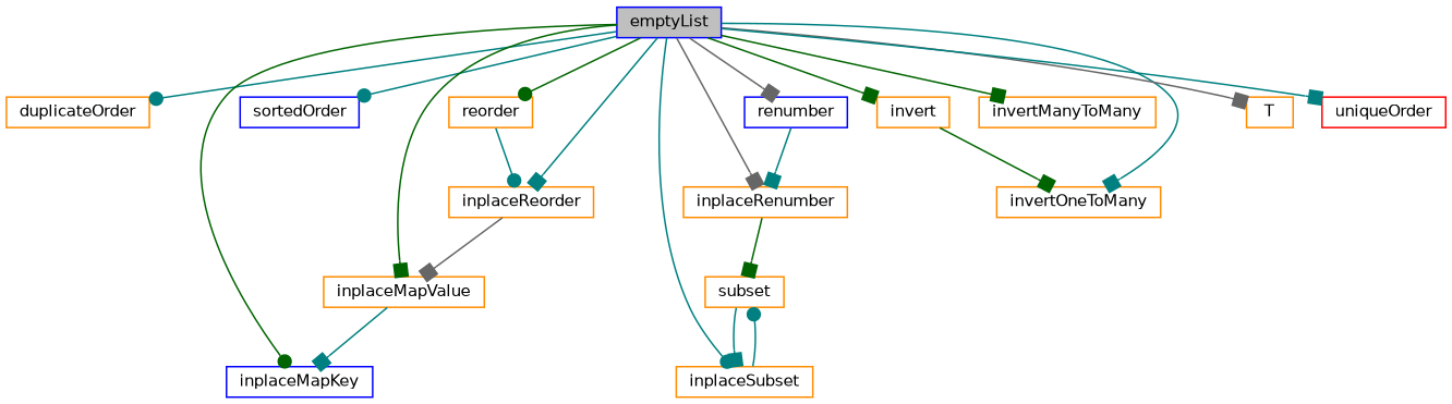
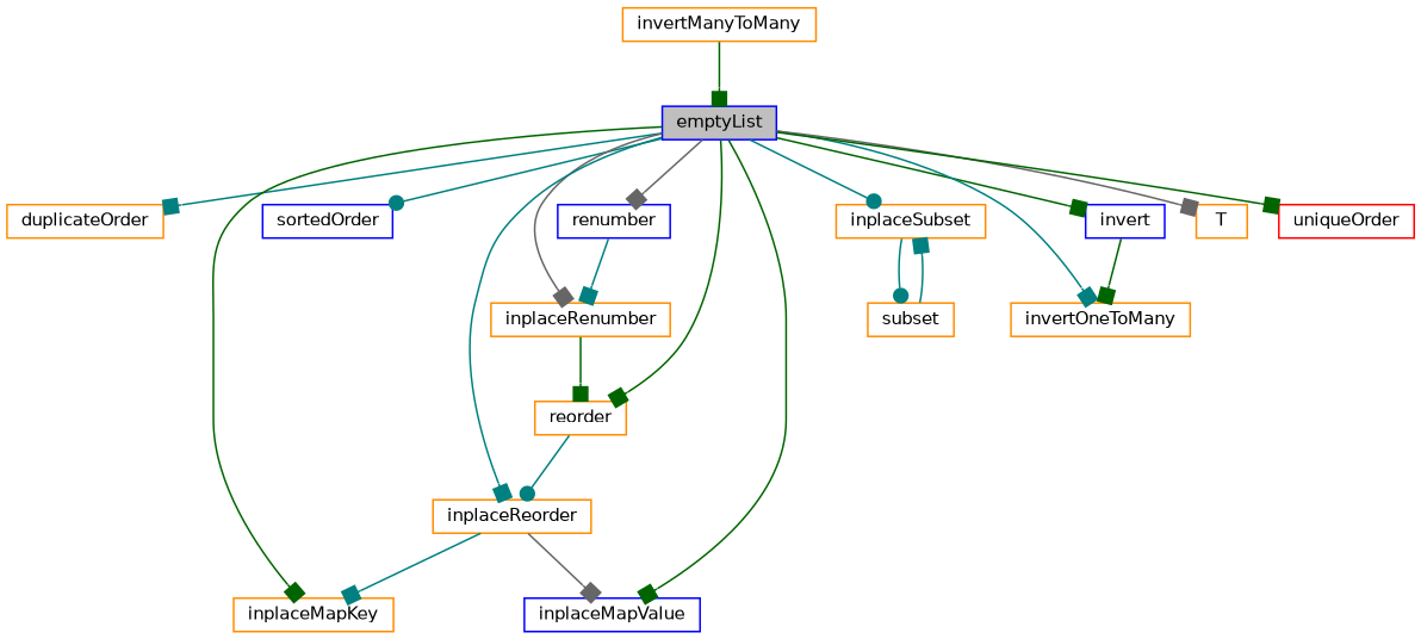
  digraph {
    rankdir=TB
    node [color=darkorange fontname=Helvetica fontsize=10 shape=record]
    edge [arrowhead=box color=teal fontname=Helvetica fontsize=10 labelfontname=Helvetica labelfontsize=10 style=solid]
    n1 [color=blue fillcolor=grey75 fontcolor=black height=0.2 label=emptyList style=filled width=0.4]
    n2 [height=0.2 label=duplicateOrder width=0.4]
-   n3 [color=blue height=0.2 label=inplaceMapKey width=0.4]
+   n3 [height=0.2 label=inplaceMapKey width=0.4]
    n4 [color=blue height=0.2 label=sortedOrder width=0.4]
-   n5 [height=0.2 label=inplaceMapValue width=0.4]
+   n5 [color=blue height=0.2 label=inplaceMapValue width=0.4]
    n6 [height=0.2 label=inplaceRenumber width=0.4]
    n7 [height=0.2 label=reorder width=0.4]
    n8 [height=0.2 label=inplaceReorder width=0.4]
    n9 [height=0.2 label=inplaceSubset width=0.4]
-   n10 [height=0.2 label=invert width=0.4]
+   n10 [color=blue height=0.2 label=invert width=0.4]
    n11 [height=0.2 label=invertOneToMany width=0.4]
    n12 [height=0.2 label=invertManyToMany width=0.4]
    n13 [color=blue height=0.2 label=renumber width=0.4]
    n14 [height=0.2 label=T width=0.4]
    n15 [color=red height=0.2 label=uniqueOrder width=0.4]
    n16 [height=0.2 label=subset width=0.4]
-   n1 -> n2 [arrowhead=dot]
-   n1 -> n3 [arrowhead=dot color=darkgreen]
+   n1 -> n2
+   n1 -> n3 [color=darkgreen]
    n1 -> n4 [arrowhead=dot]
    n1 -> n5 [color=darkgreen]
    n1 -> n6 [color=gray40]
-   n1 -> n7 [arrowhead=dot color=darkgreen]
+   n1 -> n7 [color=darkgreen]
    n1 -> n8
    n1 -> n9 [arrowhead=dot]
    n1 -> n10 [color=darkgreen]
    n1 -> n11
-   n1 -> n12 [color=darkgreen]
+   n12 -> n1 [color=darkgreen]
    n1 -> n13 [color=gray40]
    n1 -> n14 [color=gray40]
-   n1 -> n15
-   n5 -> n3
-   n6 -> n16 [color=darkgreen]
+   n1 -> n15 [color=darkgreen]
+   n8 -> n3
+   n6 -> n7 [color=darkgreen]
    n7 -> n8 [arrowhead=dot]
    n8 -> n5 [color=gray40]
    n9 -> n16 [arrowhead=dot]
    n10 -> n11 [color=darkgreen]
    n13 -> n6
    n16 -> n9
  }
